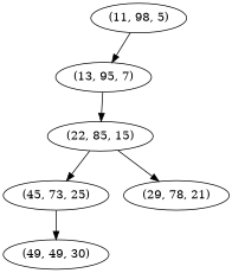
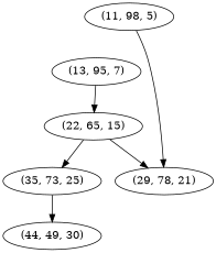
  digraph {
    n1 [label="(13, 95, 7)"]
    "(11, 98, 5)"
-   "(22, 85, 15)"
+   "(22, 85, 15)" [label="(22, 65, 15)"]
    "(29, 78, 21)"
-   "(35, 73, 25)" [label="(45, 73, 25)"]
-   "(44, 49, 30)" [label="(49, 49, 30)"]
+   "(35, 73, 25)"
+   "(44, 49, 30)"
    n1 -> "(22, 85, 15)"
-   "(11, 98, 5)" -> n1
+   "(11, 98, 5)" -> "(29, 78, 21)"
    "(22, 85, 15)" -> "(29, 78, 21)"
    "(22, 85, 15)" -> "(35, 73, 25)"
    "(35, 73, 25)" -> "(44, 49, 30)"
  }
